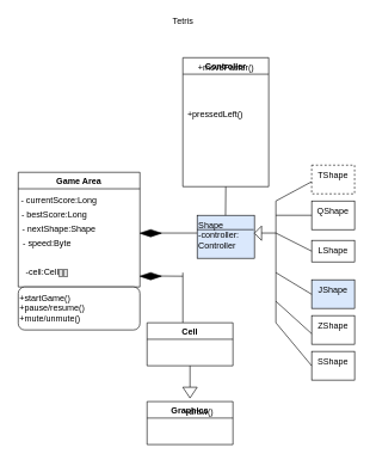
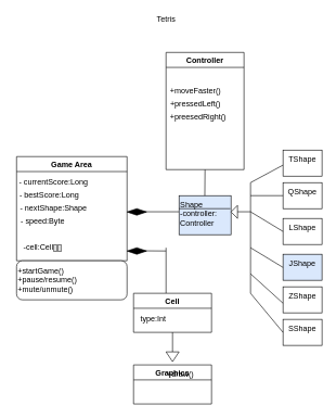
  <mxCell id="0" />
  <mxCell id="1" parent="0" />
  <mxCell id="2" value="Game Area" style="swimlane;" vertex="1" parent="1"><mxGeometry x="25" y="240" width="170" height="160" as="geometry"><mxRectangle x="70" y="90" width="100" height="23" as="alternateBounds" /></mxGeometry></mxCell>
  <mxCell id="3" value="&amp;nbsp;- nextShape:Shape" style="text;html=1;align=center;verticalAlign=middle;resizable=0;points=[];autosize=1;strokeColor=none;" vertex="1" parent="2"><mxGeometry x="-5" y="70" width="120" height="20" as="geometry" /></mxCell>
  <mxCell id="4" value="- bestScore:Long" style="text;html=1;align=center;verticalAlign=middle;resizable=0;points=[];autosize=1;strokeColor=none;" vertex="1" parent="2"><mxGeometry x="-5" y="50" width="110" height="20" as="geometry" /></mxCell>
  <mxCell id="5" value="- speed:Byte" style="text;html=1;align=center;verticalAlign=middle;resizable=0;points=[];autosize=1;strokeColor=none;" vertex="1" parent="2"><mxGeometry y="90" width="80" height="20" as="geometry" /></mxCell>
  <mxCell id="6" value="-cell:Cell[][]" style="text;html=1;align=center;verticalAlign=middle;resizable=0;points=[];autosize=1;strokeColor=none;" vertex="1" parent="2"><mxGeometry x="5" y="130" width="70" height="20" as="geometry" /></mxCell>
  <mxCell id="7" value="&amp;nbsp;- currentScore:Long" style="text;html=1;align=center;verticalAlign=middle;resizable=0;points=[];autosize=1;strokeColor=none;" vertex="1" parent="1"><mxGeometry x="20" y="270" width="120" height="20" as="geometry" /></mxCell>
  <mxCell id="8" value="+startGame()&lt;br&gt;+pause/resume()&lt;br&gt;+mute/unmute()" style="whiteSpace=wrap;html=1;align=left;rounded=1;" vertex="1" parent="1"><mxGeometry x="25" y="400" width="170" height="60" as="geometry" /></mxCell>
  <mxCell id="9" value="" style="rhombus;whiteSpace=wrap;html=1;fillColor=#000000;" vertex="1" parent="1"><mxGeometry x="195" y="320" width="30" height="10" as="geometry" /></mxCell>
  <mxCell id="10" value="" style="endArrow=none;html=1;" edge="1" parent="1"><mxGeometry width="50" height="50" relative="1" as="geometry"><mxPoint x="205" y="324.76" as="sourcePoint" /><mxPoint x="275" y="324.76" as="targetPoint" /></mxGeometry></mxCell>
  <mxCell id="11" value="Shape&lt;br&gt;-controller:&lt;br&gt;Controller" style="rounded=0;whiteSpace=wrap;html=1;fillColor=#dae8fc;verticalAlign=top;align=left;" vertex="1" parent="1"><mxGeometry x="275" y="300" width="80" height="60" as="geometry" /></mxCell>
  <mxCell id="12" value="" style="endArrow=none;html=1;" edge="1" parent="1"><mxGeometry width="50" height="50" relative="1" as="geometry"><mxPoint x="275" y="320" as="sourcePoint" /><mxPoint x="354" y="320" as="targetPoint" /></mxGeometry></mxCell>
  <mxCell id="13" value="" style="triangle;whiteSpace=wrap;html=1;fillColor=#FFFFFF;verticalAlign=top;direction=west;" vertex="1" parent="1"><mxGeometry x="355" y="315" width="10" height="20" as="geometry" /></mxCell>
  <mxCell id="14" value="" style="endArrow=none;html=1;" edge="1" parent="1"><mxGeometry width="50" height="50" relative="1" as="geometry"><mxPoint x="365" y="324.76" as="sourcePoint" /><mxPoint x="385" y="324.76" as="targetPoint" /></mxGeometry></mxCell>
  <mxCell id="15" value="" style="endArrow=none;html=1;" edge="1" parent="1"><mxGeometry width="50" height="50" relative="1" as="geometry"><mxPoint x="385" y="450" as="sourcePoint" /><mxPoint x="385" y="280" as="targetPoint" /></mxGeometry></mxCell>
  <mxCell id="16" value="" style="endArrow=none;html=1;entryX=0.013;entryY=0.567;entryDx=0;entryDy=0;entryPerimeter=0;" edge="1" parent="1" target="17"><mxGeometry width="50" height="50" relative="1" as="geometry"><mxPoint x="385" y="280" as="sourcePoint" /><mxPoint x="425" y="240" as="targetPoint" /></mxGeometry></mxCell>
- <mxCell id="17" value="TShape" style="rounded=0;whiteSpace=wrap;html=1;fillColor=#FFFFFF;verticalAlign=top;dashed=1;" vertex="1" parent="1"><mxGeometry x="435" y="230" width="60" height="40" as="geometry" /></mxCell>
+ <mxCell id="17" value="TShape" style="rounded=0;whiteSpace=wrap;html=1;fillColor=#FFFFFF;verticalAlign=top;" vertex="1" parent="1"><mxGeometry x="435" y="230" width="60" height="40" as="geometry" /></mxCell>
  <mxCell id="18" value="QShape" style="rounded=0;whiteSpace=wrap;html=1;fillColor=#FFFFFF;verticalAlign=top;" vertex="1" parent="1"><mxGeometry x="435" y="280" width="60" height="40" as="geometry" /></mxCell>
- <mxCell id="19" value="LShape" style="rounded=0;whiteSpace=wrap;html=1;fillColor=#FFFFFF;verticalAlign=top;" vertex="1" parent="1"><mxGeometry x="435" y="335" width="60" height="30" as="geometry" /></mxCell>
+ <mxCell id="19" value="LShape" style="rounded=0;whiteSpace=wrap;html=1;fillColor=#FFFFFF;verticalAlign=top;" vertex="1" parent="1"><mxGeometry x="435" y="335" width="60" height="40" as="geometry" /></mxCell>
  <mxCell id="20" value="JShape" style="rounded=0;whiteSpace=wrap;html=1;fillColor=#dae8fc;verticalAlign=top;" vertex="1" parent="1"><mxGeometry x="435" y="390" width="60" height="40" as="geometry" /></mxCell>
  <mxCell id="21" value="ZShape" style="rounded=0;whiteSpace=wrap;html=1;fillColor=#FFFFFF;verticalAlign=top;" vertex="1" parent="1"><mxGeometry x="435" y="440" width="60" height="40" as="geometry" /></mxCell>
  <mxCell id="22" value="SShape" style="rounded=0;whiteSpace=wrap;html=1;fillColor=#FFFFFF;verticalAlign=top;" vertex="1" parent="1"><mxGeometry x="435" y="490" width="60" height="40" as="geometry" /></mxCell>
  <mxCell id="23" value="" style="endArrow=none;html=1;" edge="1" parent="1"><mxGeometry width="50" height="50" relative="1" as="geometry"><mxPoint x="385" y="300" as="sourcePoint" /><mxPoint x="435" y="300" as="targetPoint" /></mxGeometry></mxCell>
  <mxCell id="24" value="" style="endArrow=none;html=1;entryX=0;entryY=0.5;entryDx=0;entryDy=0;" edge="1" parent="1" target="19"><mxGeometry width="50" height="50" relative="1" as="geometry"><mxPoint x="385" y="324.76" as="sourcePoint" /><mxPoint x="435" y="324.76" as="targetPoint" /></mxGeometry></mxCell>
  <mxCell id="25" value="" style="endArrow=none;html=1;entryX=0;entryY=0.5;entryDx=0;entryDy=0;" edge="1" parent="1"><mxGeometry width="50" height="50" relative="1" as="geometry"><mxPoint x="385" y="380" as="sourcePoint" /><mxPoint x="435" y="410.24" as="targetPoint" /></mxGeometry></mxCell>
  <mxCell id="26" value="" style="endArrow=none;html=1;entryX=0;entryY=0.5;entryDx=0;entryDy=0;" edge="1" parent="1"><mxGeometry width="50" height="50" relative="1" as="geometry"><mxPoint x="385" y="420" as="sourcePoint" /><mxPoint x="435" y="465.24" as="targetPoint" /></mxGeometry></mxCell>
  <mxCell id="27" value="" style="endArrow=none;html=1;" edge="1" parent="1"><mxGeometry width="50" height="50" relative="1" as="geometry"><mxPoint x="385" y="450" as="sourcePoint" /><mxPoint x="435" y="510" as="targetPoint" /></mxGeometry></mxCell>
  <mxCell id="28" value="" style="rhombus;whiteSpace=wrap;html=1;fillColor=#000000;" vertex="1" parent="1"><mxGeometry x="195" y="380" width="30" height="10" as="geometry" /></mxCell>
  <mxCell id="29" value="" style="endArrow=none;html=1;" edge="1" parent="1"><mxGeometry width="50" height="50" relative="1" as="geometry"><mxPoint x="215" y="384.71" as="sourcePoint" /><mxPoint x="255" y="385" as="targetPoint" /></mxGeometry></mxCell>
  <mxCell id="30" value="" style="endArrow=none;html=1;" edge="1" parent="1"><mxGeometry width="50" height="50" relative="1" as="geometry"><mxPoint x="255" y="450" as="sourcePoint" /><mxPoint x="255" y="380" as="targetPoint" /></mxGeometry></mxCell>
  <mxCell id="31" value="Cell" style="swimlane;" vertex="1" parent="1"><mxGeometry x="205" y="450" width="120" height="60" as="geometry"><mxRectangle x="70" y="90" width="100" height="23" as="alternateBounds" /></mxGeometry></mxCell>
  <mxCell id="32" value="" style="endArrow=none;html=1;entryX=0.5;entryY=1;entryDx=0;entryDy=0;" edge="1" parent="31" target="31"><mxGeometry width="50" height="50" relative="1" as="geometry"><mxPoint x="60" y="90" as="sourcePoint" /><mxPoint x="110" y="40" as="targetPoint" /></mxGeometry></mxCell>
+ <mxCell id="33" value="type:Int" style="text;html=1;align=center;verticalAlign=middle;resizable=0;points=[];autosize=1;strokeColor=none;" vertex="1" parent="1"><mxGeometry x="210" y="480" width="50" height="20" as="geometry" /></mxCell>
  <mxCell id="34" value="Graphics" style="swimlane;" vertex="1" parent="1"><mxGeometry x="205" y="560" width="120" height="60" as="geometry"><mxRectangle x="70" y="90" width="100" height="23" as="alternateBounds" /></mxGeometry></mxCell>
  <mxCell id="35" value="+draw()" style="text;html=1;align=left;verticalAlign=middle;resizable=0;points=[];autosize=1;strokeColor=none;" vertex="1" parent="34"><mxGeometry x="50" y="5" width="60" height="20" as="geometry" /></mxCell>
  <mxCell id="36" value="" style="triangle;whiteSpace=wrap;html=1;fillColor=#FFFFFF;verticalAlign=top;direction=south;" vertex="1" parent="1"><mxGeometry x="255" y="540" width="20" height="15" as="geometry" /></mxCell>
  <mxCell id="37" value="Tetris" style="text;html=1;align=center;verticalAlign=middle;resizable=0;points=[];autosize=1;strokeColor=none;" vertex="1" parent="1"><mxGeometry x="235" y="20" width="40" height="20" as="geometry" /></mxCell>
  <mxCell id="38" value="" style="endArrow=none;html=1;entryX=0.5;entryY=1;entryDx=0;entryDy=0;" edge="1" parent="1" target="39"><mxGeometry width="50" height="50" relative="1" as="geometry"><mxPoint x="314.66" y="300" as="sourcePoint" /><mxPoint x="315" y="270" as="targetPoint" /></mxGeometry></mxCell>
  <mxCell id="39" value="Controller" style="swimlane;startSize=23;" vertex="1" parent="1"><mxGeometry x="255" y="80" width="120" height="180" as="geometry"><mxRectangle x="70" y="90" width="100" height="23" as="alternateBounds" /></mxGeometry></mxCell>
- <mxCell id="40" value="+moveFaster()" style="text;html=1;align=center;verticalAlign=middle;resizable=0;points=[];autosize=1;strokeColor=none;" vertex="1" parent="39"><mxGeometry x="15" y="5" width="90" height="20" as="geometry" /></mxCell>
+ <mxCell id="40" value="+moveFaster()" style="text;html=1;align=center;verticalAlign=middle;resizable=0;points=[];autosize=1;strokeColor=none;" vertex="1" parent="39"><mxGeometry y="50" width="90" height="20" as="geometry" /></mxCell>
  <mxCell id="41" value="+pressedLeft()" style="text;html=1;align=center;verticalAlign=middle;resizable=0;points=[];autosize=1;strokeColor=none;" vertex="1" parent="39"><mxGeometry y="70" width="90" height="20" as="geometry" /></mxCell>
+ <mxCell id="42" value="+preesedRight()" style="text;html=1;align=center;verticalAlign=middle;resizable=0;points=[];autosize=1;strokeColor=none;" vertex="1" parent="39"><mxGeometry x="-1" y="90" width="100" height="20" as="geometry" /></mxCell>
